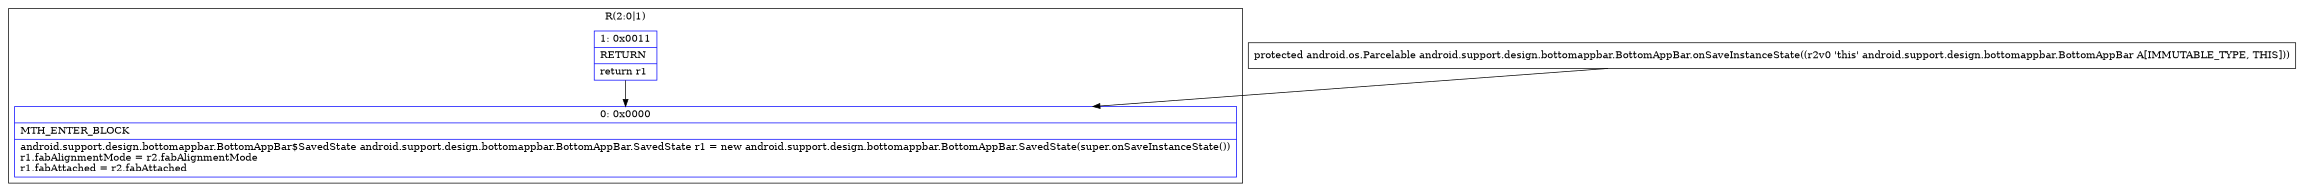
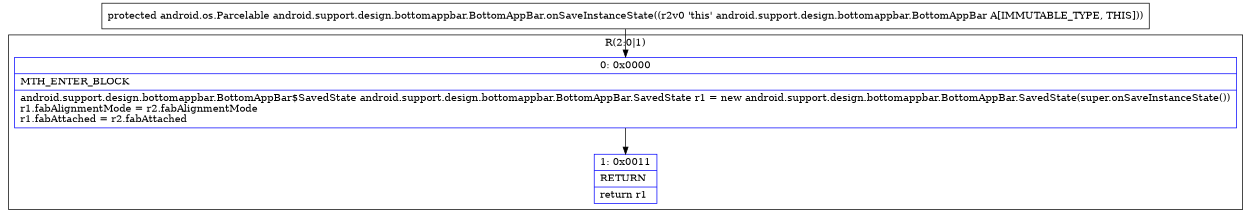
  digraph {
    node [color=blue shape=record]
    n1 [label="{0\:\ 0x0000|MTH_ENTER_BLOCK\l|android.support.design.bottomappbar.BottomAppBar$SavedState android.support.design.bottomappbar.BottomAppBar.SavedState r1 = new android.support.design.bottomappbar.BottomAppBar.SavedState(super.onSaveInstanceState())\lr1.fabAlignmentMode = r2.fabAlignmentMode\lr1.fabAttached = r2.fabAttached\l}"]
    n2 [label="{1\:\ 0x0011|RETURN\l|return r1\l}"]
    n3 [label="{protected android.os.Parcelable android.support.design.bottomappbar.BottomAppBar.onSaveInstanceState((r2v0 'this' android.support.design.bottomappbar.BottomAppBar A[IMMUTABLE_TYPE, THIS])) }" color=""]
    subgraph cluster_1 {
      label="R(2:0|1)"
      n1
      n2
    }
-   n2 -> n1
+   n1 -> n2
    n3 -> n1
  }
